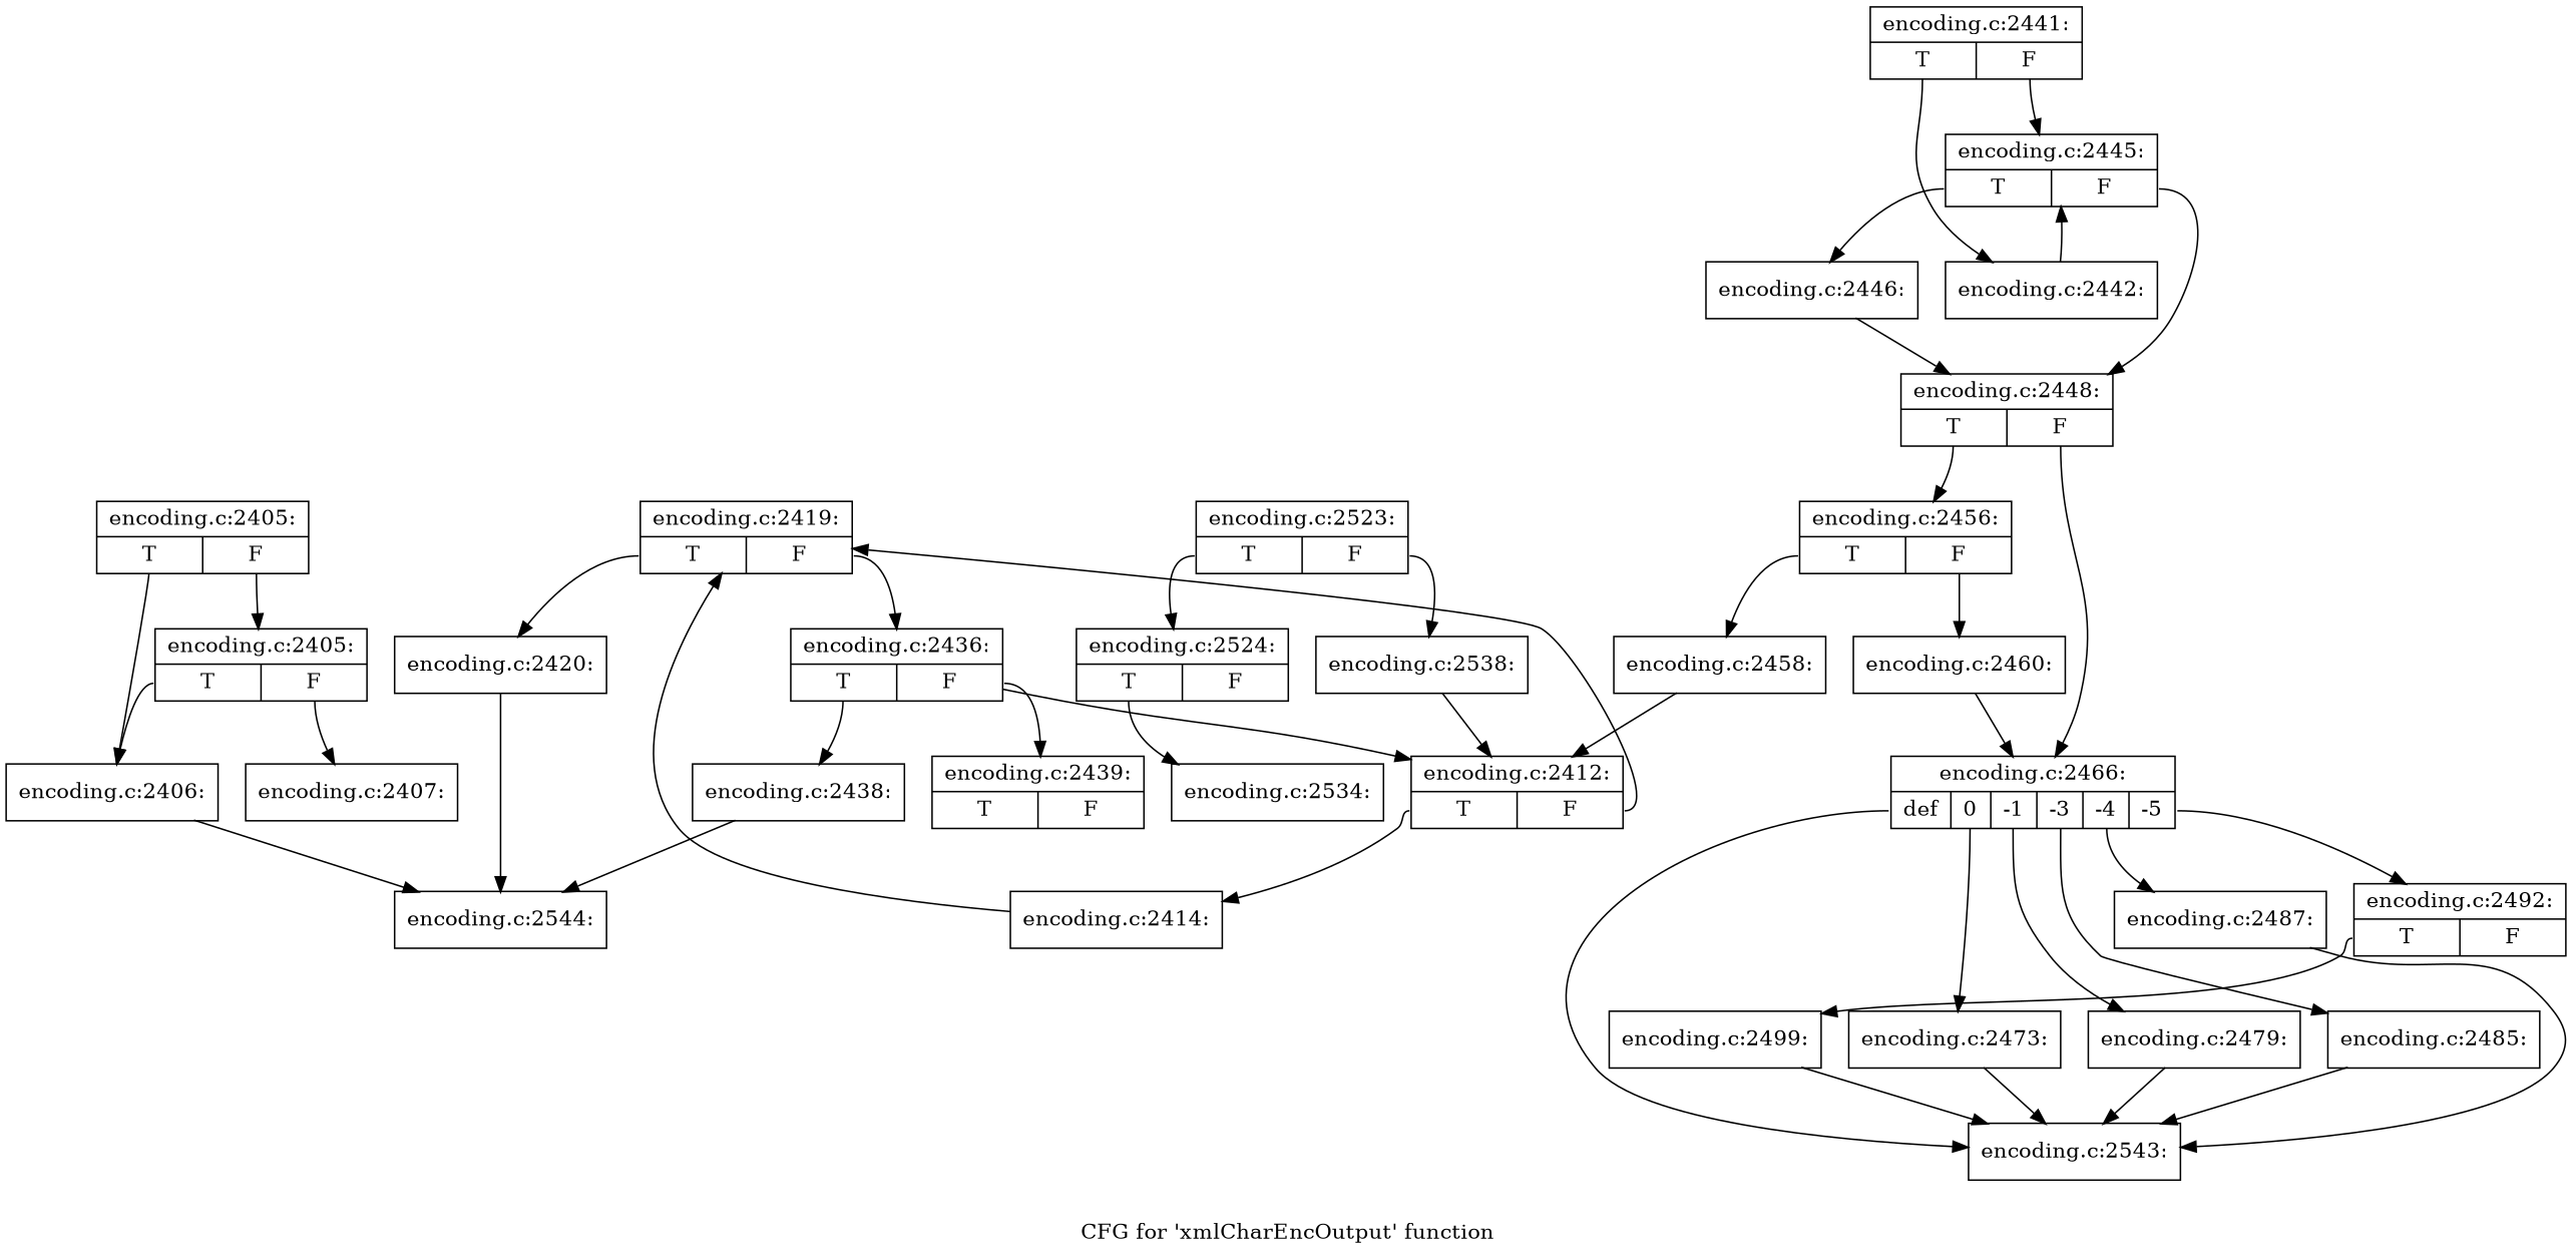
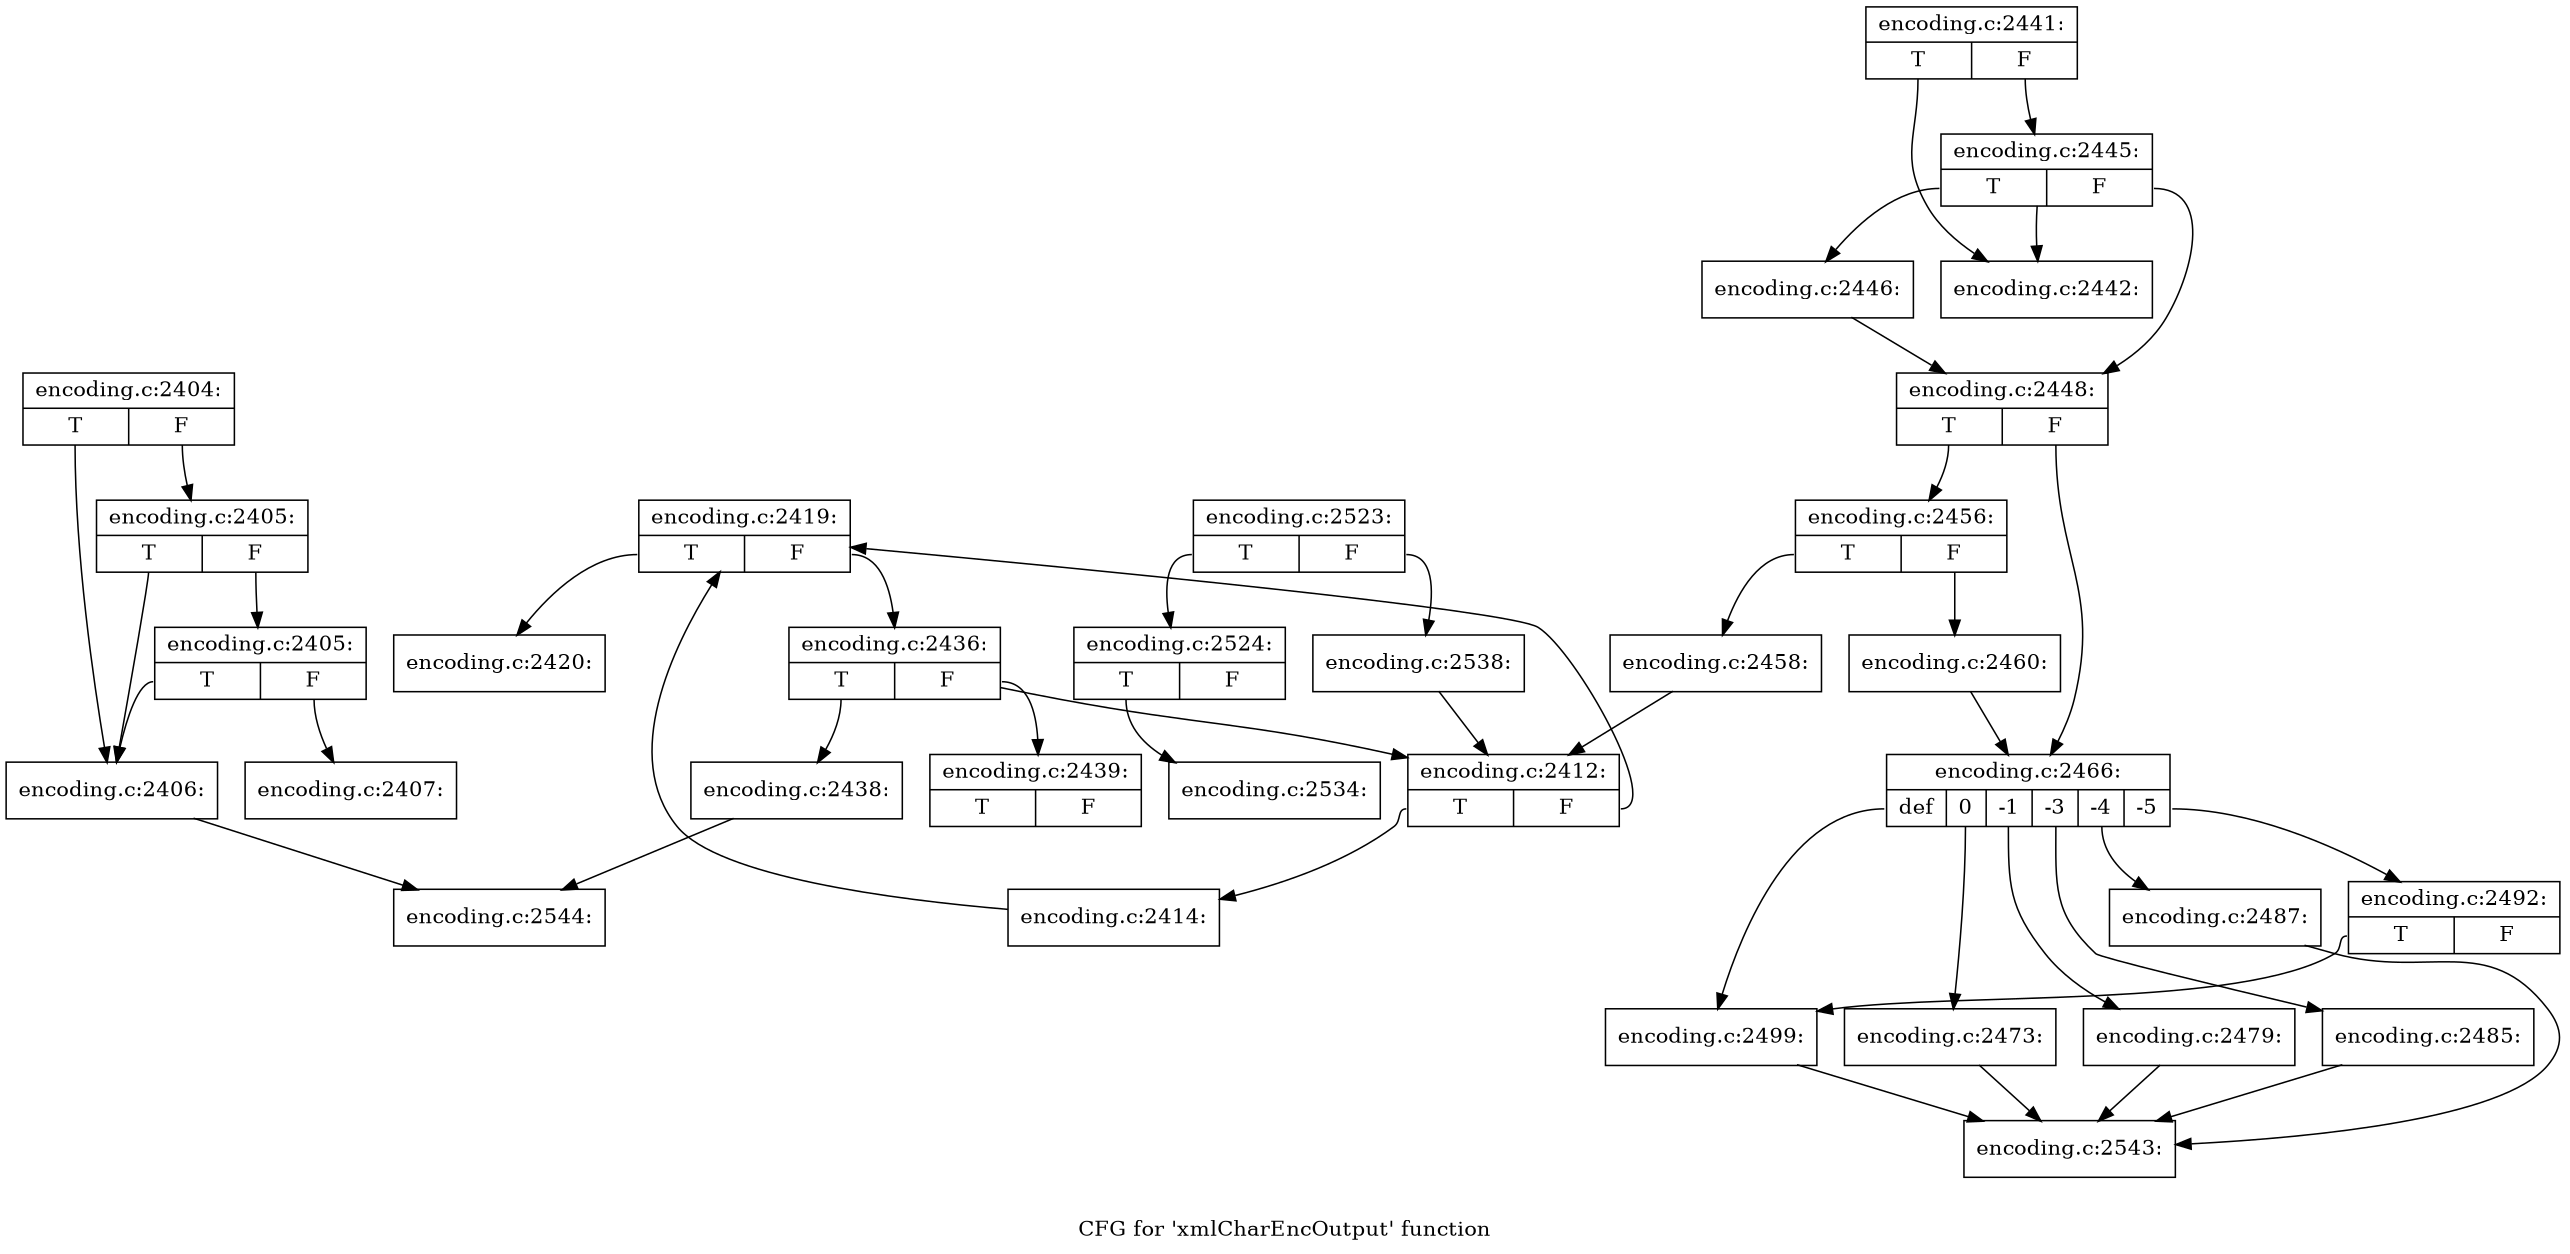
  digraph {
    label="CFG for 'xmlCharEncOutput' function"
    node [shape=record]
    n1 [label="{encoding.c:2406:}"]
    n2 [label="{encoding.c:2544:}"]
+   n3 [label="{encoding.c:2404:|{<s0>T|<s1>F}}"]
    n4 [label="{encoding.c:2405:|{<s0>T|<s1>F}}"]
    n5 [label="{encoding.c:2405:|{<s0>T|<s1>F}}"]
    n6 [label="{encoding.c:2407:}"]
    n7 [label="{encoding.c:2412:|{<s0>T|<s1>F}}"]
    n8 [label="{encoding.c:2414:}"]
    n9 [label="{encoding.c:2419:|{<s0>T|<s1>F}}"]
    n10 [label="{encoding.c:2420:}"]
    n11 [label="{encoding.c:2436:|{<s0>T|<s1>F}}"]
    n12 [label="{encoding.c:2438:}"]
    n13 [label="{encoding.c:2439:|{<s0>T|<s1>F}}"]
    n14 [label="{encoding.c:2441:|{<s0>T|<s1>F}}"]
    n15 [label="{encoding.c:2442:}"]
    n16 [label="{encoding.c:2445:|{<s0>T|<s1>F}}"]
    n17 [label="{encoding.c:2446:}"]
    n18 [label="{encoding.c:2448:|{<s0>T|<s1>F}}"]
    n19 [label="{encoding.c:2456:|{<s0>T|<s1>F}}"]
    n20 [label="{encoding.c:2466:|{<s0>def|<s1>0|<s2>-1|<s3>-3|<s4>-4|<s5>-5}}"]
    n21 [label="{encoding.c:2458:}"]
    n22 [label="{encoding.c:2460:}"]
    n23 [label="{encoding.c:2543:}"]
    n24 [label="{encoding.c:2473:}"]
    n25 [label="{encoding.c:2479:}"]
    n26 [label="{encoding.c:2485:}"]
    n27 [label="{encoding.c:2487:}"]
    n28 [label="{encoding.c:2492:|{<s0>T|<s1>F}}"]
    n29 [label="{encoding.c:2499:}"]
    n30 [label="{encoding.c:2524:|{<s0>T|<s1>F}}"]
    n31 [label="{encoding.c:2534:}"]
    n32 [label="{encoding.c:2523:|{<s0>T|<s1>F}}"]
    n33 [label="{encoding.c:2538:}"]
    n1 -> n2
+   n3 -> n1 [tailport=s0]
+   n3 -> n4 [tailport=s1]
    n4 -> n1 [tailport=s0]
    n4 -> n5 [tailport=s1]
    n5 -> n1 [tailport=s0]
    n5 -> n6 [tailport=s1]
    n7 -> n8 [tailport=s0]
    n7 -> n9 [tailport=s1]
    n8 -> n9
    n9 -> n10 [tailport=s0]
    n9 -> n11 [tailport=s1]
-   n10 -> n2
    n11 -> n7
    n11 -> n12 [tailport=s0]
    n11 -> n13 [tailport=s1]
    n12 -> n2
    n14 -> n15 [tailport=s0]
    n14 -> n16 [tailport=s1]
-   n15 -> n16
+   n16 -> n15
    n16 -> n17 [tailport=s0]
    n16 -> n18 [tailport=s1]
    n17 -> n18
    n18 -> n19 [tailport=s0]
    n18 -> n20 [tailport=s1]
    n19 -> n21 [tailport=s0]
    n19 -> n22 [tailport=s1]
-   n20 -> n23 [tailport=s0]
+   n20 -> n29 [tailport=s0]
    n20 -> n24 [tailport=s1]
    n20 -> n25 [tailport=s2]
    n20 -> n26 [tailport=s3]
    n20 -> n27 [tailport=s4]
    n20 -> n28 [tailport=s5]
    n21 -> n7
    n22 -> n20
    n24 -> n23
    n25 -> n23
    n26 -> n23
    n27 -> n23
    n28 -> n29 [tailport=s0]
    n29 -> n23
    n30 -> n31 [tailport=s0]
    n32 -> n30 [tailport=s0]
    n32 -> n33 [tailport=s1]
    n33 -> n7
  }
